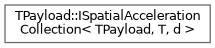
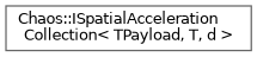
  digraph {
    rankdir=LR
-   n1 [color=grey40 fillcolor=white fontname=Helvetica fontsize=10 height=0.2 label="TPayload::ISpatialAcceleration\lCollection\< TPayload, T, d \>" shape=box style=filled width=0.4]
+   n1 [color=grey40 fillcolor=white fontname=Helvetica fontsize=10 height=0.2 label="Chaos::ISpatialAcceleration\lCollection\< TPayload, T, d \>" shape=box style=filled width=0.4]
  }
